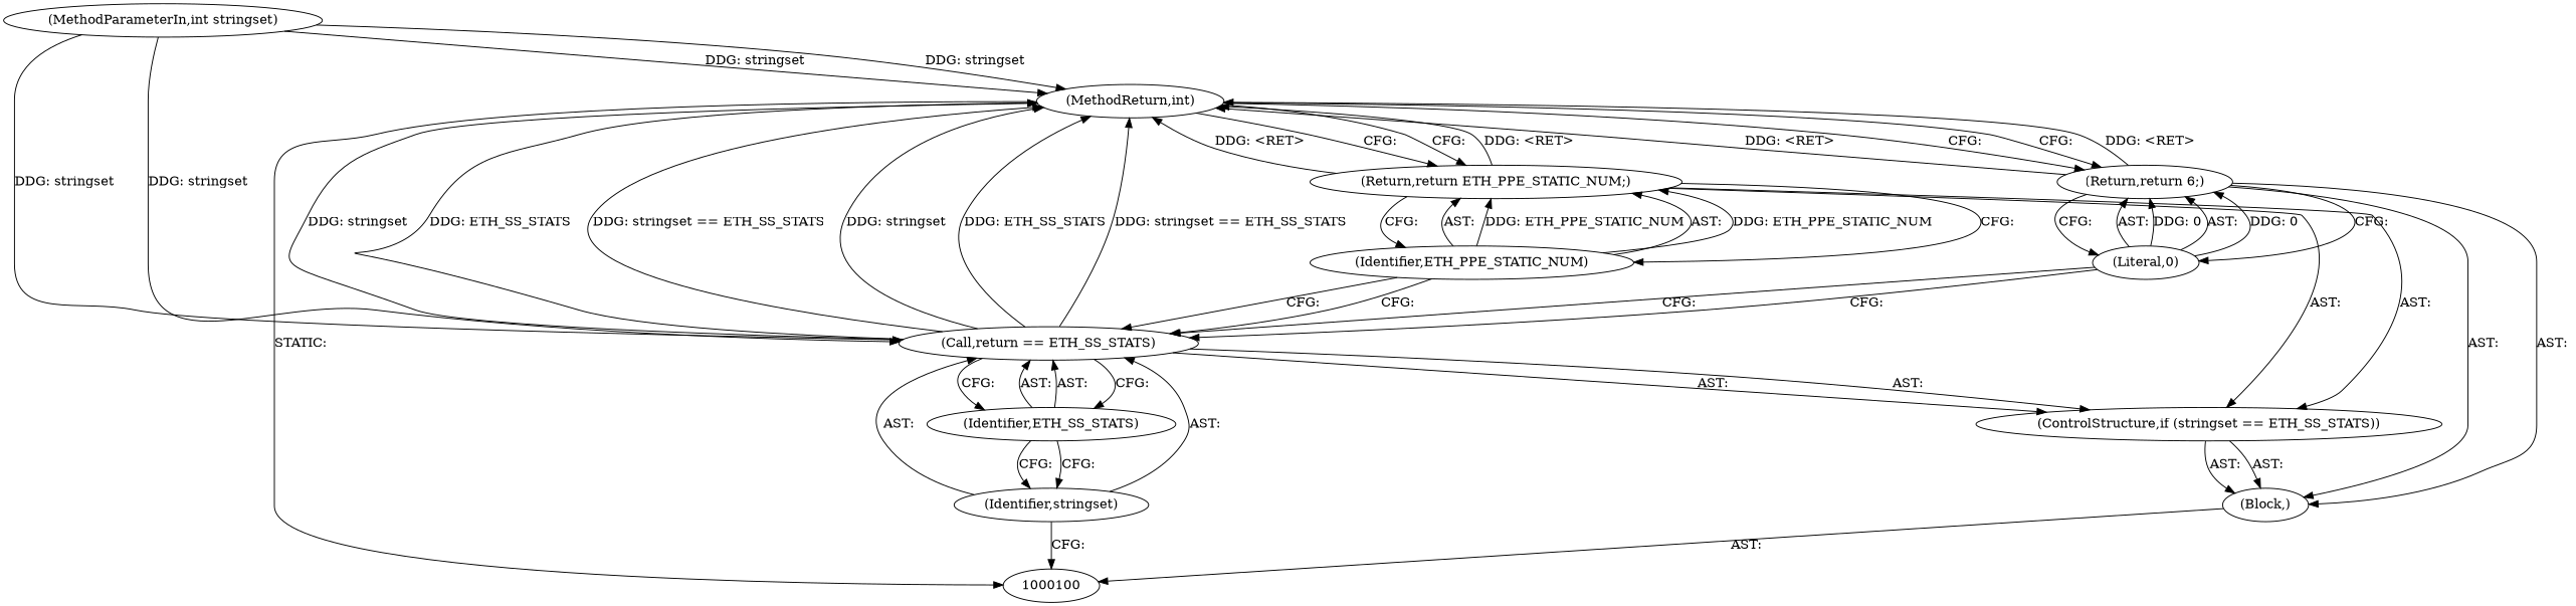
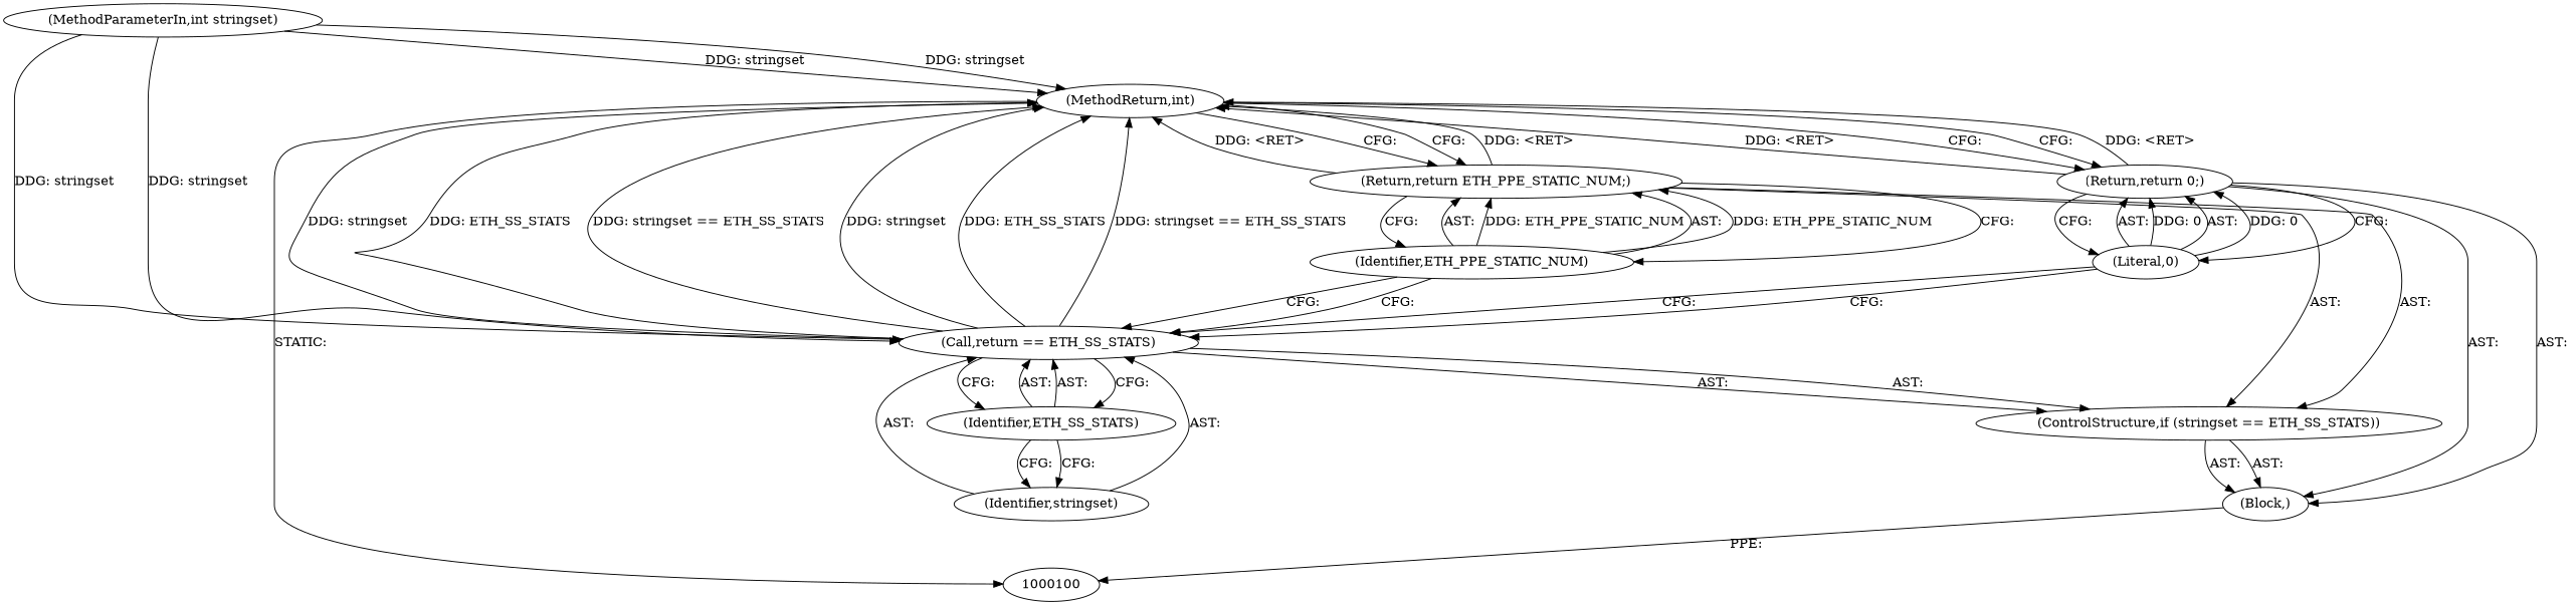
  digraph {
    n1 [label="(MethodReturn,int)"]
    n2 [label="(Return,return ETH_PPE_STATIC_NUM;)"]
-   n3 [label="(Return,return 6;)"]
+   n3 [label="(Return,return 0;)"]
    1000100
    n5 [label="(ControlStructure,if (stringset == ETH_SS_STATS))"]
    n6 [label="(Identifier,ETH_PPE_STATIC_NUM)"]
    n7 [label="(Block,)"]
    n8 [label="(Literal,0)"]
    n9 [label="(MethodParameterIn,int stringset)"]
    n10 [label="(Call,return == ETH_SS_STATS)"]
    n11 [label="(Identifier,ETH_SS_STATS)"]
    n12 [label="(Identifier,stringset)"]
    n1 -> n2 [label="CFG: "]
    n1 -> n2 [label="CFG: "]
    n1 -> n3 [label="CFG: "]
    n1 -> n3 [label="CFG: "]
    n1 -> 1000100 [label="STATIC: "]
    n2 -> n1 [label="DDG: <RET>"]
    n2 -> n1 [label="DDG: <RET>"]
    n2 -> n5 [label="AST: "]
    n2 -> n5 [label="AST: "]
    n2 -> n6 [label="CFG: "]
    n2 -> n6 [label="CFG: "]
    n3 -> n1 [label="DDG: <RET>"]
    n3 -> n1 [label="DDG: <RET>"]
    n3 -> n7 [label="AST: "]
    n3 -> n7 [label="AST: "]
    n3 -> n8 [label="CFG: "]
    n3 -> n8 [label="CFG: "]
    n5 -> n7 [label="AST: "]
    n5 -> n7 [label="AST: "]
    n6 -> n2 [label="AST: "]
    n6 -> n2 [label="DDG: ETH_PPE_STATIC_NUM"]
    n6 -> n2 [label="AST: "]
    n6 -> n2 [label="DDG: ETH_PPE_STATIC_NUM"]
    n6 -> n10 [label="CFG: "]
    n6 -> n10 [label="CFG: "]
-   n7 -> 1000100 [label="AST: "]
+   n7 -> 1000100 [label="PPE: "]
    n8 -> n3 [label="AST: "]
    n8 -> n3 [label="DDG: 0"]
    n8 -> n3 [label="AST: "]
    n8 -> n3 [label="DDG: 0"]
    n8 -> n10 [label="CFG: "]
    n8 -> n10 [label="CFG: "]
    n9 -> n1 [label="DDG: stringset"]
    n9 -> n1 [label="DDG: stringset"]
    n9 -> n10 [label="DDG: stringset"]
    n9 -> n10 [label="DDG: stringset"]
    n10 -> n1 [label="DDG: stringset == ETH_SS_STATS"]
    n10 -> n1 [label="DDG: stringset"]
    n10 -> n1 [label="DDG: ETH_SS_STATS"]
    n10 -> n1 [label="DDG: stringset == ETH_SS_STATS"]
    n10 -> n1 [label="DDG: stringset"]
    n10 -> n1 [label="DDG: ETH_SS_STATS"]
    n10 -> n5 [label="AST: "]
    n10 -> n5 [label="AST: "]
    n10 -> n11 [label="CFG: "]
    n10 -> n11 [label="CFG: "]
    n11 -> n10 [label="AST: "]
    n11 -> n10 [label="AST: "]
    n11 -> n12 [label="CFG: "]
    n11 -> n12 [label="CFG: "]
-   n12 -> 1000100 [label="CFG: "]
    n12 -> n10 [label="AST: "]
    n12 -> n10 [label="AST: "]
  }
